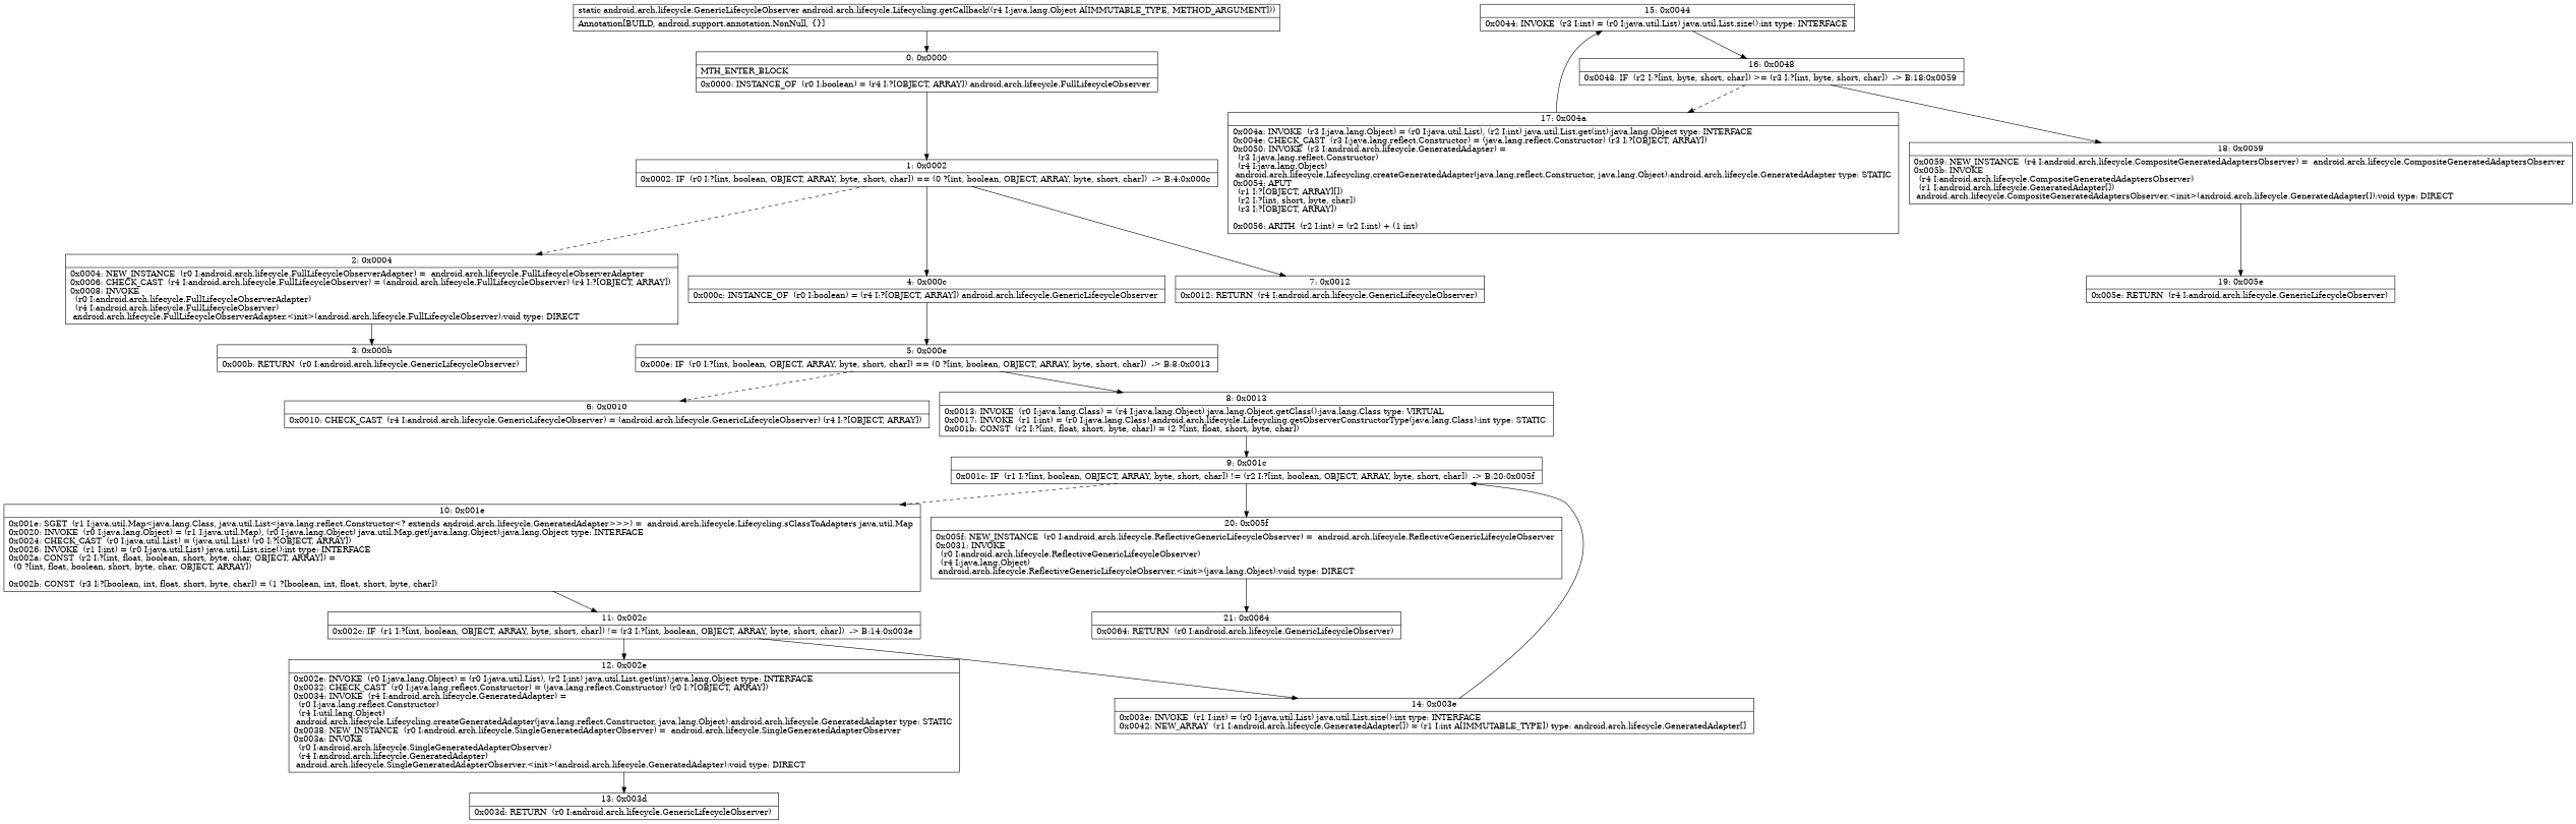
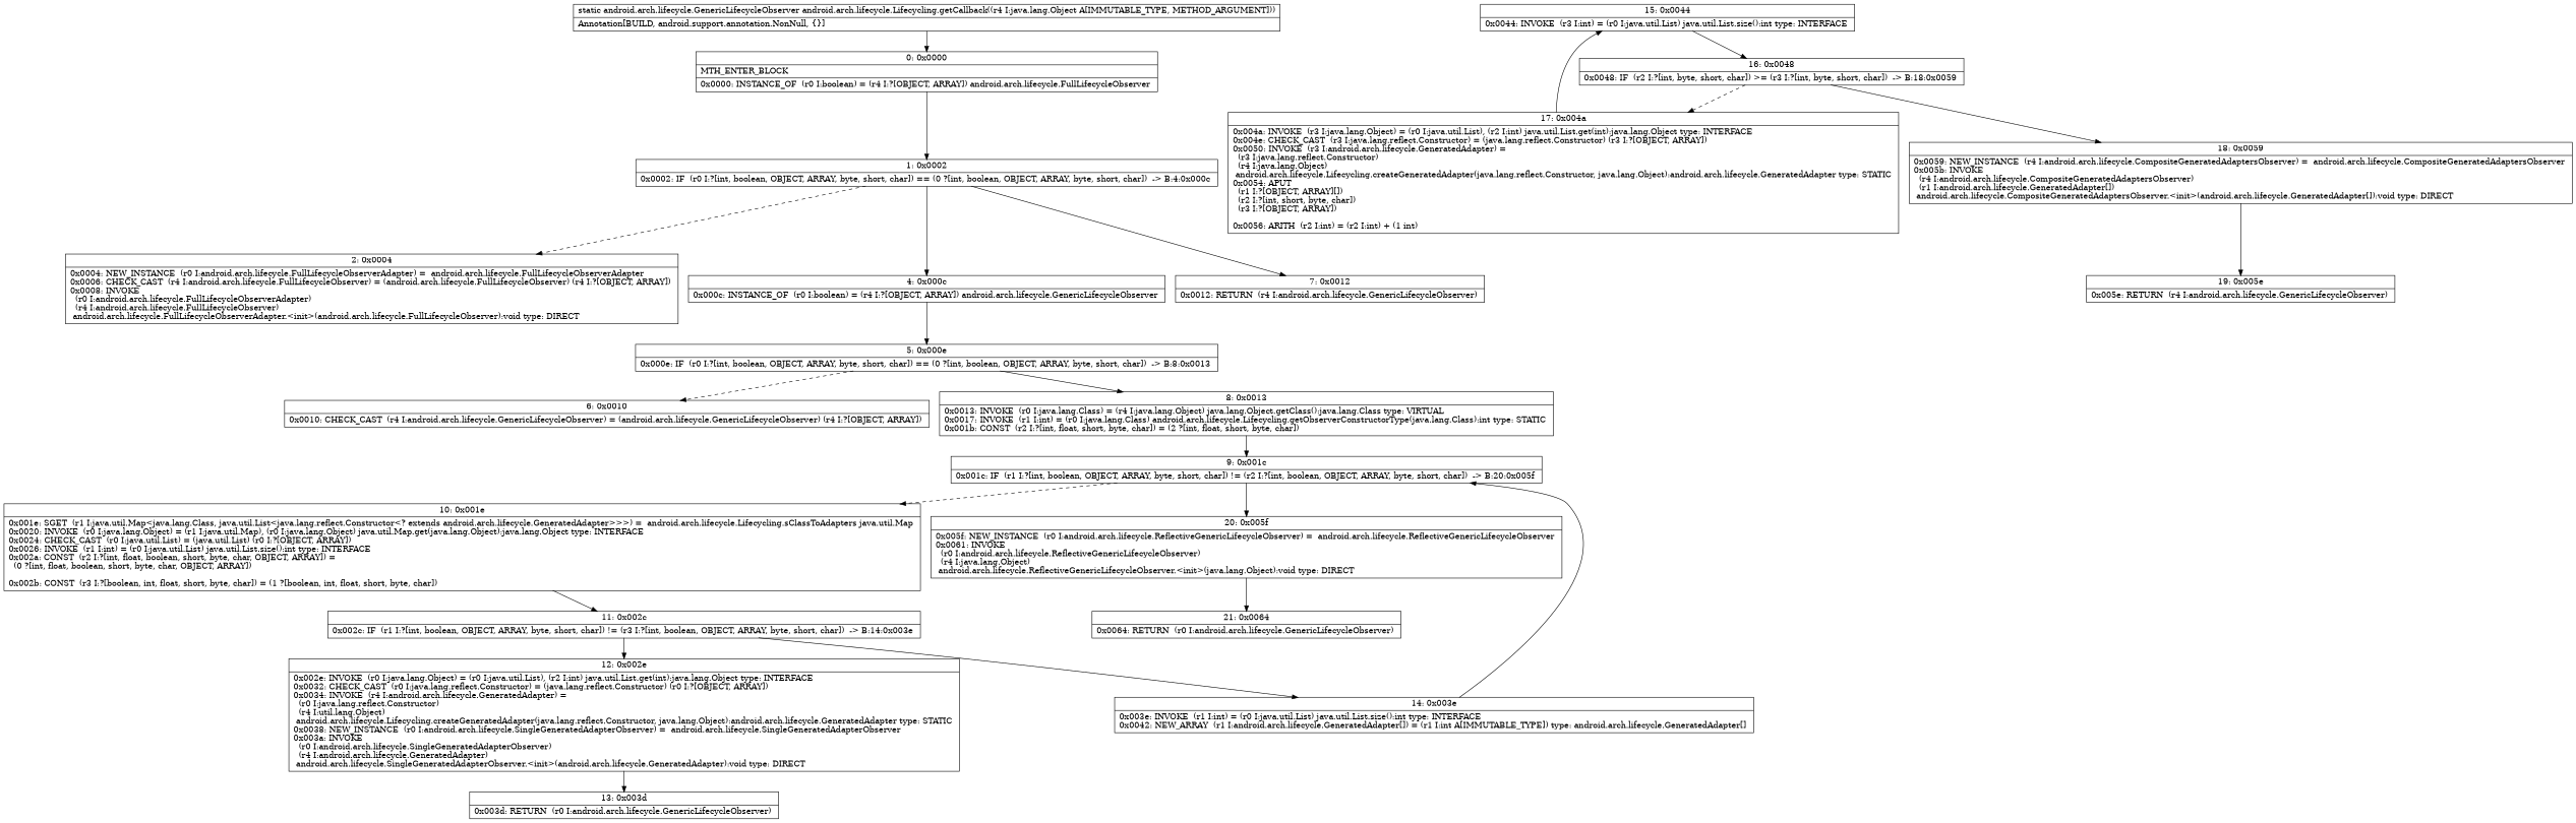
  digraph {
    node [shape=record]
    n1 [label="{0\:\ 0x0000|MTH_ENTER_BLOCK\l|0x0000: INSTANCE_OF  (r0 I:boolean) = (r4 I:?[OBJECT, ARRAY]) android.arch.lifecycle.FullLifecycleObserver \l}"]
    n2 [label="{1\:\ 0x0002|0x0002: IF  (r0 I:?[int, boolean, OBJECT, ARRAY, byte, short, char]) == (0 ?[int, boolean, OBJECT, ARRAY, byte, short, char])  \-\> B:4:0x000c \l}"]
    n3 [label="{2\:\ 0x0004|0x0004: NEW_INSTANCE  (r0 I:android.arch.lifecycle.FullLifecycleObserverAdapter) =  android.arch.lifecycle.FullLifecycleObserverAdapter \l0x0006: CHECK_CAST  (r4 I:android.arch.lifecycle.FullLifecycleObserver) = (android.arch.lifecycle.FullLifecycleObserver) (r4 I:?[OBJECT, ARRAY]) \l0x0008: INVOKE  \l  (r0 I:android.arch.lifecycle.FullLifecycleObserverAdapter)\l  (r4 I:android.arch.lifecycle.FullLifecycleObserver)\l android.arch.lifecycle.FullLifecycleObserverAdapter.\<init\>(android.arch.lifecycle.FullLifecycleObserver):void type: DIRECT \l}"]
    n4 [label="{4\:\ 0x000c|0x000c: INSTANCE_OF  (r0 I:boolean) = (r4 I:?[OBJECT, ARRAY]) android.arch.lifecycle.GenericLifecycleObserver \l}"]
    n5 [label="{7\:\ 0x0012|0x0012: RETURN  (r4 I:android.arch.lifecycle.GenericLifecycleObserver) \l}"]
-   n6 [label="{3\:\ 0x000b|0x000b: RETURN  (r0 I:android.arch.lifecycle.GenericLifecycleObserver) \l}"]
    n7 [label="{5\:\ 0x000e|0x000e: IF  (r0 I:?[int, boolean, OBJECT, ARRAY, byte, short, char]) == (0 ?[int, boolean, OBJECT, ARRAY, byte, short, char])  \-\> B:8:0x0013 \l}"]
    n8 [label="{6\:\ 0x0010|0x0010: CHECK_CAST  (r4 I:android.arch.lifecycle.GenericLifecycleObserver) = (android.arch.lifecycle.GenericLifecycleObserver) (r4 I:?[OBJECT, ARRAY]) \l}"]
    n9 [label="{8\:\ 0x0013|0x0013: INVOKE  (r0 I:java.lang.Class) = (r4 I:java.lang.Object) java.lang.Object.getClass():java.lang.Class type: VIRTUAL \l0x0017: INVOKE  (r1 I:int) = (r0 I:java.lang.Class) android.arch.lifecycle.Lifecycling.getObserverConstructorType(java.lang.Class):int type: STATIC \l0x001b: CONST  (r2 I:?[int, float, short, byte, char]) = (2 ?[int, float, short, byte, char]) \l}"]
    n10 [label="{9\:\ 0x001c|0x001c: IF  (r1 I:?[int, boolean, OBJECT, ARRAY, byte, short, char]) != (r2 I:?[int, boolean, OBJECT, ARRAY, byte, short, char])  \-\> B:20:0x005f \l}"]
    n11 [label="{10\:\ 0x001e|0x001e: SGET  (r1 I:java.util.Map\<java.lang.Class, java.util.List\<java.lang.reflect.Constructor\<? extends android.arch.lifecycle.GeneratedAdapter\>\>\>) =  android.arch.lifecycle.Lifecycling.sClassToAdapters java.util.Map \l0x0020: INVOKE  (r0 I:java.lang.Object) = (r1 I:java.util.Map), (r0 I:java.lang.Object) java.util.Map.get(java.lang.Object):java.lang.Object type: INTERFACE \l0x0024: CHECK_CAST  (r0 I:java.util.List) = (java.util.List) (r0 I:?[OBJECT, ARRAY]) \l0x0026: INVOKE  (r1 I:int) = (r0 I:java.util.List) java.util.List.size():int type: INTERFACE \l0x002a: CONST  (r2 I:?[int, float, boolean, short, byte, char, OBJECT, ARRAY]) = \l  (0 ?[int, float, boolean, short, byte, char, OBJECT, ARRAY])\l \l0x002b: CONST  (r3 I:?[boolean, int, float, short, byte, char]) = (1 ?[boolean, int, float, short, byte, char]) \l}"]
-   n12 [label="{20\:\ 0x005f|0x005f: NEW_INSTANCE  (r0 I:android.arch.lifecycle.ReflectiveGenericLifecycleObserver) =  android.arch.lifecycle.ReflectiveGenericLifecycleObserver \l0x0031: INVOKE  \l  (r0 I:android.arch.lifecycle.ReflectiveGenericLifecycleObserver)\l  (r4 I:java.lang.Object)\l android.arch.lifecycle.ReflectiveGenericLifecycleObserver.\<init\>(java.lang.Object):void type: DIRECT \l}"]
+   n12 [label="{20\:\ 0x005f|0x005f: NEW_INSTANCE  (r0 I:android.arch.lifecycle.ReflectiveGenericLifecycleObserver) =  android.arch.lifecycle.ReflectiveGenericLifecycleObserver \l0x0061: INVOKE  \l  (r0 I:android.arch.lifecycle.ReflectiveGenericLifecycleObserver)\l  (r4 I:java.lang.Object)\l android.arch.lifecycle.ReflectiveGenericLifecycleObserver.\<init\>(java.lang.Object):void type: DIRECT \l}"]
    n13 [label="{11\:\ 0x002c|0x002c: IF  (r1 I:?[int, boolean, OBJECT, ARRAY, byte, short, char]) != (r3 I:?[int, boolean, OBJECT, ARRAY, byte, short, char])  \-\> B:14:0x003e \l}"]
    n14 [label="{21\:\ 0x0064|0x0064: RETURN  (r0 I:android.arch.lifecycle.GenericLifecycleObserver) \l}"]
    n15 [label="{12\:\ 0x002e|0x002e: INVOKE  (r0 I:java.lang.Object) = (r0 I:java.util.List), (r2 I:int) java.util.List.get(int):java.lang.Object type: INTERFACE \l0x0032: CHECK_CAST  (r0 I:java.lang.reflect.Constructor) = (java.lang.reflect.Constructor) (r0 I:?[OBJECT, ARRAY]) \l0x0034: INVOKE  (r4 I:android.arch.lifecycle.GeneratedAdapter) = \l  (r0 I:java.lang.reflect.Constructor)\l  (r4 I:util.lang.Object)\l android.arch.lifecycle.Lifecycling.createGeneratedAdapter(java.lang.reflect.Constructor, java.lang.Object):android.arch.lifecycle.GeneratedAdapter type: STATIC \l0x0038: NEW_INSTANCE  (r0 I:android.arch.lifecycle.SingleGeneratedAdapterObserver) =  android.arch.lifecycle.SingleGeneratedAdapterObserver \l0x003a: INVOKE  \l  (r0 I:android.arch.lifecycle.SingleGeneratedAdapterObserver)\l  (r4 I:android.arch.lifecycle.GeneratedAdapter)\l android.arch.lifecycle.SingleGeneratedAdapterObserver.\<init\>(android.arch.lifecycle.GeneratedAdapter):void type: DIRECT \l}"]
    n16 [label="{14\:\ 0x003e|0x003e: INVOKE  (r1 I:int) = (r0 I:java.util.List) java.util.List.size():int type: INTERFACE \l0x0042: NEW_ARRAY  (r1 I:android.arch.lifecycle.GeneratedAdapter[]) = (r1 I:int A[IMMUTABLE_TYPE]) type: android.arch.lifecycle.GeneratedAdapter[] \l}"]
    n17 [label="{13\:\ 0x003d|0x003d: RETURN  (r0 I:android.arch.lifecycle.GenericLifecycleObserver) \l}"]
    n18 [label="{15\:\ 0x0044|0x0044: INVOKE  (r3 I:int) = (r0 I:java.util.List) java.util.List.size():int type: INTERFACE \l}"]
    n19 [label="{16\:\ 0x0048|0x0048: IF  (r2 I:?[int, byte, short, char]) \>= (r3 I:?[int, byte, short, char])  \-\> B:18:0x0059 \l}"]
    n20 [label="{17\:\ 0x004a|0x004a: INVOKE  (r3 I:java.lang.Object) = (r0 I:java.util.List), (r2 I:int) java.util.List.get(int):java.lang.Object type: INTERFACE \l0x004e: CHECK_CAST  (r3 I:java.lang.reflect.Constructor) = (java.lang.reflect.Constructor) (r3 I:?[OBJECT, ARRAY]) \l0x0050: INVOKE  (r3 I:android.arch.lifecycle.GeneratedAdapter) = \l  (r3 I:java.lang.reflect.Constructor)\l  (r4 I:java.lang.Object)\l android.arch.lifecycle.Lifecycling.createGeneratedAdapter(java.lang.reflect.Constructor, java.lang.Object):android.arch.lifecycle.GeneratedAdapter type: STATIC \l0x0054: APUT  \l  (r1 I:?[OBJECT, ARRAY][])\l  (r2 I:?[int, short, byte, char])\l  (r3 I:?[OBJECT, ARRAY])\l \l0x0056: ARITH  (r2 I:int) = (r2 I:int) + (1 int) \l}"]
    n21 [label="{18\:\ 0x0059|0x0059: NEW_INSTANCE  (r4 I:android.arch.lifecycle.CompositeGeneratedAdaptersObserver) =  android.arch.lifecycle.CompositeGeneratedAdaptersObserver \l0x005b: INVOKE  \l  (r4 I:android.arch.lifecycle.CompositeGeneratedAdaptersObserver)\l  (r1 I:android.arch.lifecycle.GeneratedAdapter[])\l android.arch.lifecycle.CompositeGeneratedAdaptersObserver.\<init\>(android.arch.lifecycle.GeneratedAdapter[]):void type: DIRECT \l}"]
    n22 [label="{19\:\ 0x005e|0x005e: RETURN  (r4 I:android.arch.lifecycle.GenericLifecycleObserver) \l}"]
    n23 [label="{static android.arch.lifecycle.GenericLifecycleObserver android.arch.lifecycle.Lifecycling.getCallback((r4 I:java.lang.Object A[IMMUTABLE_TYPE, METHOD_ARGUMENT]))  | Annotation[BUILD, android.support.annotation.NonNull, \{\}]\l}"]
    n1 -> n2
    n2 -> n3 [style=dashed]
    n2 -> n4
    n2 -> n5
-   n3 -> n6
    n4 -> n7
    n7 -> n8 [style=dashed]
    n7 -> n9
    n9 -> n10
    n10 -> n11 [style=dashed]
    n10 -> n12
    n11 -> n13
    n12 -> n14
    n13 -> n15 [style=solid]
    n13 -> n16
    n15 -> n17
    n16 -> n10
    n18 -> n19
    n19 -> n20 [style=dashed]
    n19 -> n21
    n20 -> n18
    n21 -> n22
    n23 -> n1
  }
